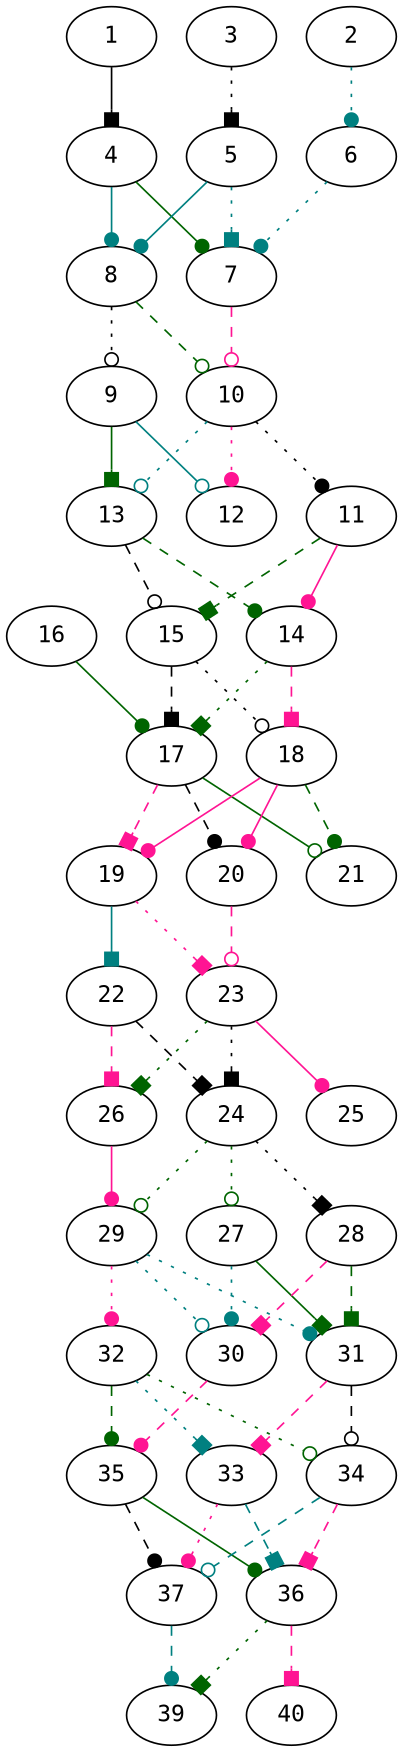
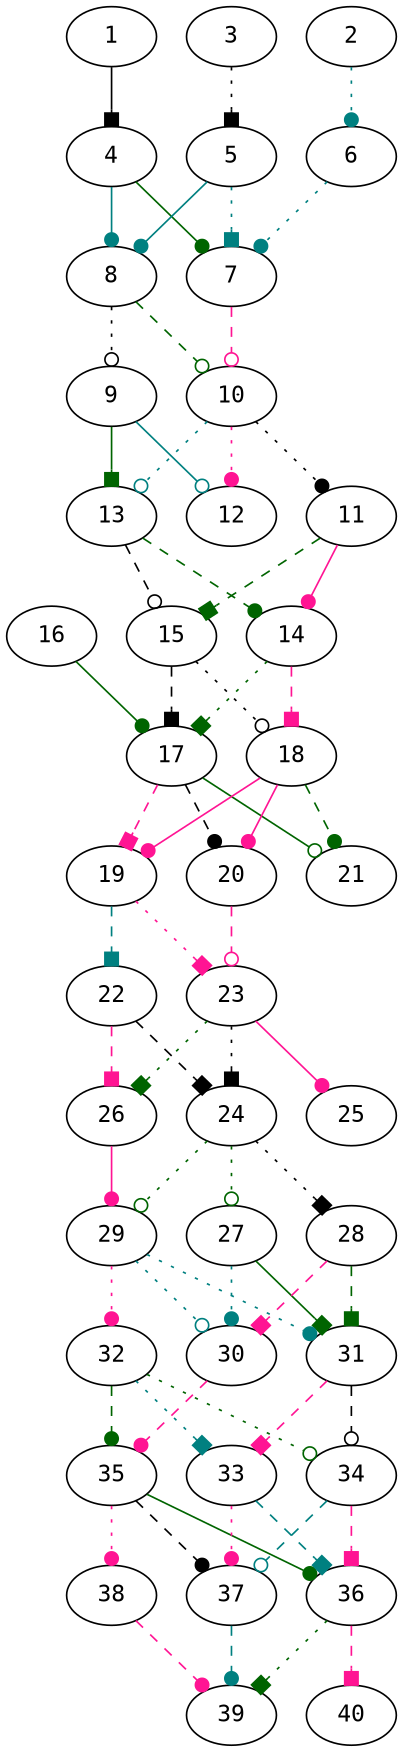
  digraph {
    fontname="DejaVu Sans Mono"
    node [alpha=0.10 fontname="DejaVu Sans Mono"]
    edge [arrowhead=dot color=deeppink fontname="DejaVu Sans Mono" style=dashed]
    1 [alpha=0.17 expect_size=17364992]
    4 [alpha=0.06 expect_size=35170304]
    7 [expect_size=15899648]
    8 [alpha=0.08 expect_size=43029504]
    10 [alpha=0.03 expect_size=51303424]
    9 [alpha=0.05 expect_size=52412416]
    2 [alpha=0.16 expect_size=35172352]
    6 [alpha=0.12 expect_size=43945984]
    3 [alpha=0.05 expect_size=37345280]
    5 [alpha=0.01 expect_size=32403456]
    12 [alpha=0.07 expect_size=30734336]
    13 [expect_size=20782080]
    11 [alpha=0.17 expect_size=37071872]
    15 [alpha=0.12 expect_size=46065664]
    14 [alpha=0.02 expect_size=32487424]
    17 [alpha=0.02 expect_size=28896256]
    18 [alpha=0.19 expect_size=6389760]
    16 [alpha=0.15 expect_size=48007168]
    19 [expect_size=25046016]
    20 [expect_size=36002816]
    21 [alpha=0.16 expect_size=42754048]
    22 [alpha=0.14 expect_size=35379200]
    23 [alpha=0.06 expect_size=50785280]
    24 [alpha=0.11 expect_size=27588608]
    26 [alpha=0.20 expect_size=14697472]
    25 [alpha=0.07 expect_size=32397312]
    27 [alpha=0.17 expect_size=49349632]
    28 [expect_size=7822336]
    29 [alpha=0.03 expect_size=6583296]
    30 [alpha=0.15 expect_size=30051328]
    31 [alpha=0.01 expect_size=7513088]
    32 [alpha=0.18 expect_size=45465600]
    35 [alpha=0.09 expect_size=25915392]
    33 [alpha=0.02 expect_size=32279552]
    34 [alpha=0.17 expect_size=47244288]
    36 [alpha=0.20 expect_size=42639360]
    37 [alpha=0.00 expect_size=41750528]
+   38 [alpha=0.01 expect_size=33903616]
    39 [expect_size=9702400]
    40 [alpha=0.13 expect_size=16314368]
    1 -> 4 [arrowhead=box color=black style=solid]
    4 -> 7 [color=darkgreen style=solid]
    4 -> 8 [color=teal style=solid]
    7 -> 10 [arrowhead=odot]
    8 -> 10 [arrowhead=odot color=darkgreen]
    8 -> 9 [arrowhead=odot color=black style=dotted]
    10 -> 12 [style=dotted]
    10 -> 13 [arrowhead=odot color=teal style=dotted]
    10 -> 11 [color=black style=dotted]
    9 -> 12 [arrowhead=odot color=teal style=solid]
    9 -> 13 [arrowhead=box color=darkgreen style=solid]
    2 -> 6 [color=teal style=dotted]
    6 -> 7 [color=teal style=dotted]
    3 -> 5 [arrowhead=box color=black style=dotted]
    5 -> 7 [arrowhead=box color=teal style=dotted]
    5 -> 8 [color=teal style=solid]
    13 -> 15 [arrowhead=odot color=black]
    13 -> 14 [color=darkgreen]
    11 -> 15 [arrowhead=box color=darkgreen]
    11 -> 14 [style=solid]
    15 -> 17 [arrowhead=box color=black]
    15 -> 18 [arrowhead=odot color=black style=dotted]
    14 -> 17 [arrowhead=box color=darkgreen style=dotted]
    14 -> 18 [arrowhead=box]
    17 -> 19 [arrowhead=box]
    17 -> 20 [color=black]
    17 -> 21 [arrowhead=odot color=darkgreen style=solid]
    18 -> 19 [style=solid]
    18 -> 20 [style=solid]
    18 -> 21 [color=darkgreen]
    16 -> 17 [color=darkgreen style=solid]
-   19 -> 22 [arrowhead=box color=teal style=solid]
+   19 -> 22 [arrowhead=box color=teal]
    19 -> 23 [arrowhead=box style=dotted]
    20 -> 23 [arrowhead=odot]
    22 -> 24 [arrowhead=box color=black]
    22 -> 26 [arrowhead=box]
    23 -> 24 [arrowhead=box color=black style=dotted]
    23 -> 26 [arrowhead=box color=darkgreen style=dotted]
    23 -> 25 [style=solid]
    24 -> 27 [arrowhead=odot color=darkgreen style=dotted]
    24 -> 28 [arrowhead=box color=black style=dotted]
    24 -> 29 [arrowhead=odot color=darkgreen style=dotted]
    26 -> 29 [style=solid]
    27 -> 30 [color=teal style=dotted]
    27 -> 31 [arrowhead=box color=darkgreen style=solid]
    28 -> 30 [arrowhead=box]
    28 -> 31 [arrowhead=box color=darkgreen]
    29 -> 30 [arrowhead=odot color=teal style=dotted]
    29 -> 31 [color=teal style=dotted]
    29 -> 32 [style=dotted]
    30 -> 35
    31 -> 33 [arrowhead=box]
    31 -> 34 [arrowhead=odot color=black]
    32 -> 35 [color=darkgreen]
    32 -> 33 [arrowhead=box color=teal style=dotted]
    32 -> 34 [arrowhead=odot color=darkgreen style=dotted]
    35 -> 36 [color=darkgreen style=solid]
    35 -> 37 [color=black]
+   35 -> 38 [style=dotted]
    33 -> 36 [arrowhead=box color=teal]
    33 -> 37 [style=dotted]
    34 -> 36 [arrowhead=box]
    34 -> 37 [arrowhead=odot color=teal]
    36 -> 39 [arrowhead=box color=darkgreen style=dotted]
    36 -> 40 [arrowhead=box]
    37 -> 39 [color=teal]
+   38 -> 39
  }
